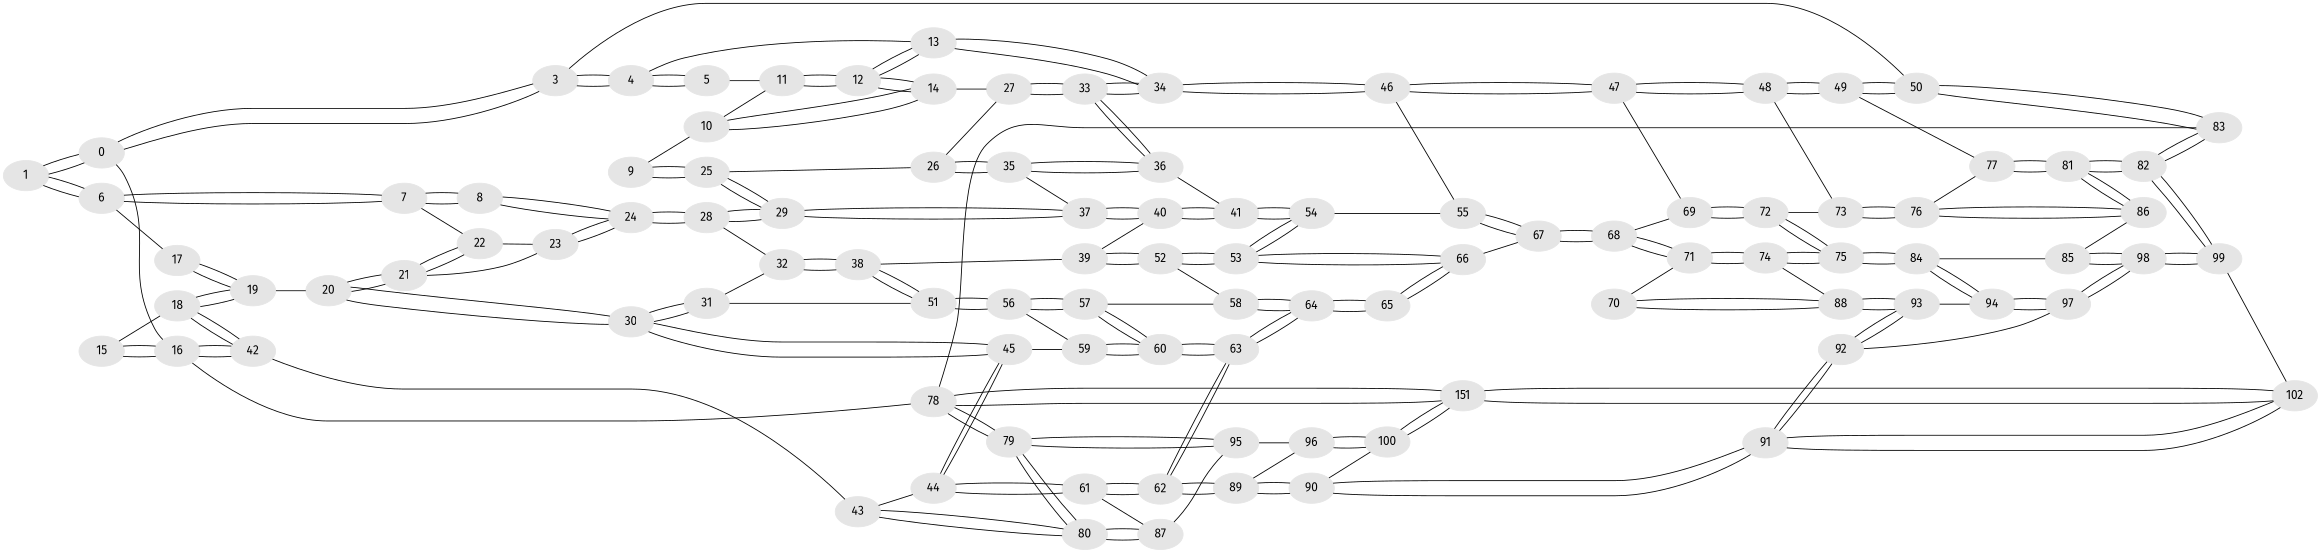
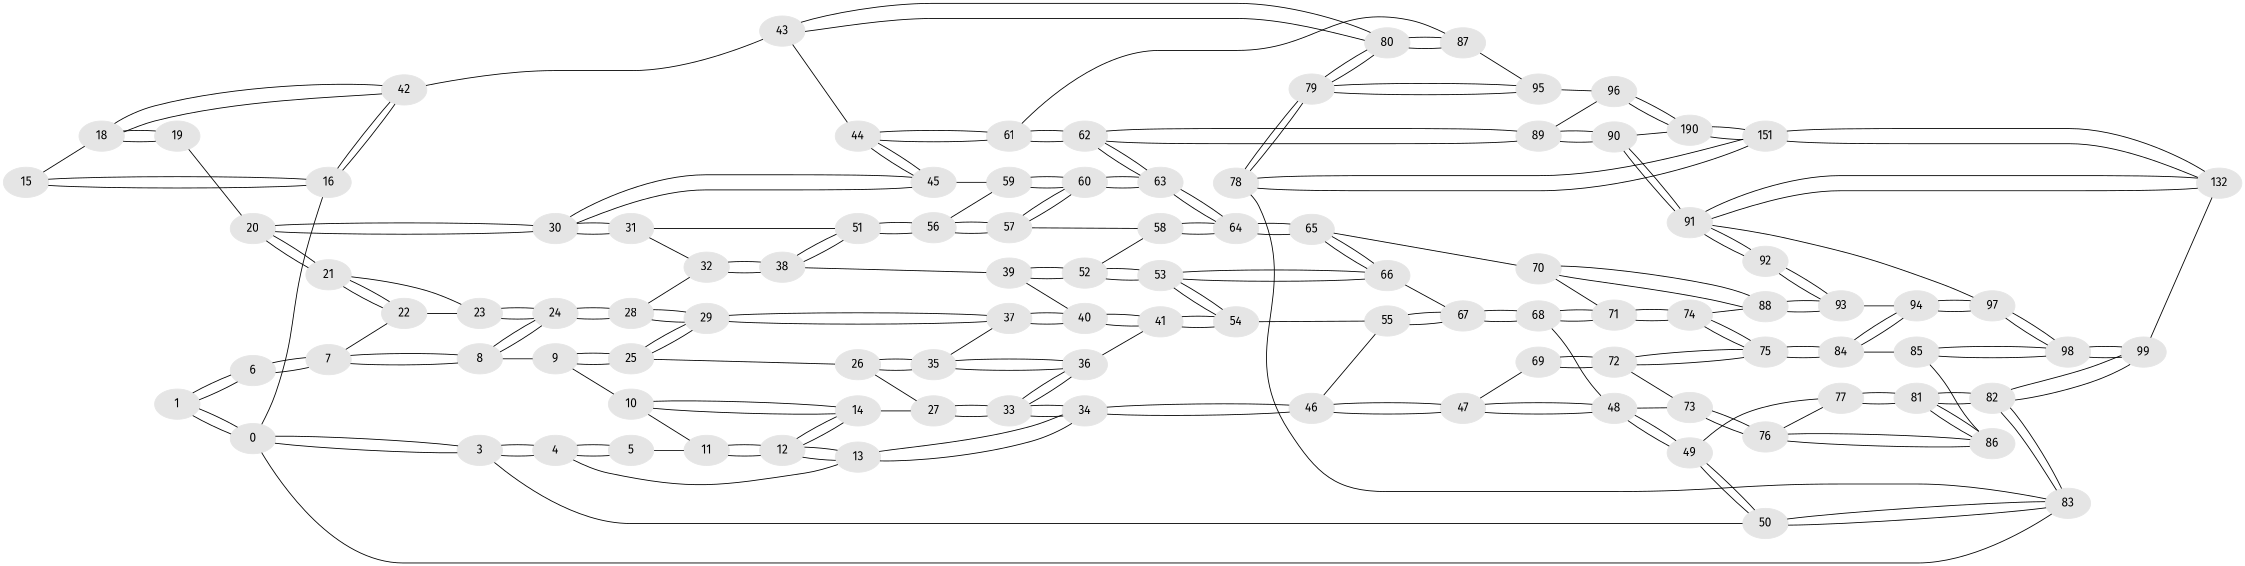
  graph {
    fontname="Fira Sans"
    rankdir=LR
    node [color=gray90 fontname="Fira Sans" style=filled]
    edge [fontname="Fira Sans"]
    n1 [label=0]
    1
    6
    3
    16
    83
    7
-   17
    4
    50
    42
    78
    5
    13
    11
    34
    12
    8
    22
    19
    9
    24
    23
    10
    25
    28
    14
    26
    29
    27
    46
    33
    15
    18
    43
    79
    n37 [label=151]
    20
    21
    30
    31
    45
    32
    35
    37
    36
    38
    40
    51
    59
    56
    39
    41
    47
    55
    54
    52
    53
    58
    44
    80
    61
    87
    62
    60
    48
    69
    67
    49
    73
    72
    77
    76
    81
    57
    66
    64
    68
    63
    65
    89
    95
    90
    96
    70
    71
    88
    74
    75
    93
    84
    86
    85
    94
    82
-   102
+   102 [label=132]
    99
    98
    97
    91
-   100
+   100 [label=190]
    92
    n1 -- 3
    n1 -- 3
    n1 -- 16
+   n1 -- 83
    1 -- n1
    1 -- n1
    1 -- 6
    1 -- 6
    6 -- 7
    6 -- 7
-   6 -- 17
    3 -- 4
    3 -- 4
    3 -- 50
    16 -- 42
    16 -- 42
-   16 -- 78
    7 -- 8
    7 -- 8
    7 -- 22
-   17 -- 19
-   17 -- 19
    4 -- 5
    4 -- 5
    4 -- 13
    50 -- 83
    50 -- 83
    42 -- 43
    78 -- 83
    78 -- 79
    78 -- 79
    78 -- n37
    78 -- n37
    5 -- 11
    13 -- 34
    13 -- 34
    11 -- 12
    11 -- 12
    34 -- 46
    34 -- 46
    12 -- 13
    12 -- 13
    12 -- 14
    12 -- 14
+   8 -- 9
    8 -- 24
    8 -- 24
    22 -- 23
    19 -- 20
    9 -- 10
    9 -- 25
    9 -- 25
    24 -- 28
    24 -- 28
    23 -- 24
    23 -- 24
    10 -- 11
    10 -- 14
    10 -- 14
    25 -- 26
    25 -- 29
    25 -- 29
    28 -- 29
    28 -- 29
    28 -- 32
    14 -- 27
    26 -- 27
    26 -- 35
    26 -- 35
    29 -- 37
    29 -- 37
    27 -- 33
    27 -- 33
    46 -- 47
    46 -- 47
    46 -- 55
    33 -- 34
    33 -- 34
    33 -- 36
    33 -- 36
    15 -- 16
    15 -- 16
    15 -- 18
    18 -- 42
    18 -- 42
    18 -- 19
    18 -- 19
    43 -- 44
    43 -- 80
    43 -- 80
    79 -- 80
    79 -- 80
    79 -- 95
    79 -- 95
    n37 -- 102
    n37 -- 102
    20 -- 21
    20 -- 21
    20 -- 30
    20 -- 30
    21 -- 22
    21 -- 22
    21 -- 23
    30 -- 31
    30 -- 31
    30 -- 45
    30 -- 45
    31 -- 32
    31 -- 51
    45 -- 59
    32 -- 38
    32 -- 38
    35 -- 37
    35 -- 36
    35 -- 36
    37 -- 40
    37 -- 40
    36 -- 41
    38 -- 51
    38 -- 51
    38 -- 39
    40 -- 41
    40 -- 41
    51 -- 56
    51 -- 56
    59 -- 60
    59 -- 60
    56 -- 59
    56 -- 57
    56 -- 57
    39 -- 40
    39 -- 52
    39 -- 52
    41 -- 54
    41 -- 54
    47 -- 48
    47 -- 48
    47 -- 69
    55 -- 67
    55 -- 67
    54 -- 55
    52 -- 53
    52 -- 53
    52 -- 58
    53 -- 54
    53 -- 54
    53 -- 66
    53 -- 66
    58 -- 64
    58 -- 64
    44 -- 45
    44 -- 45
    44 -- 61
    44 -- 61
    80 -- 87
    80 -- 87
    61 -- 87
    61 -- 62
    61 -- 62
    87 -- 95
    62 -- 63
    62 -- 63
    62 -- 89
    62 -- 89
    60 -- 63
    60 -- 63
    48 -- 49
    48 -- 49
    48 -- 73
    69 -- 72
    69 -- 72
    67 -- 68
    67 -- 68
    49 -- 50
    49 -- 50
    49 -- 77
    73 -- 76
    73 -- 76
    72 -- 73
    72 -- 75
    72 -- 75
    77 -- 81
    77 -- 81
    76 -- 77
    76 -- 86
    76 -- 86
    81 -- 86
    81 -- 86
    81 -- 82
    81 -- 82
    57 -- 58
    57 -- 60
    57 -- 60
    66 -- 67
    64 -- 65
    64 -- 65
-   68 -- 69
+   68 -- 48
    68 -- 71
    68 -- 71
    63 -- 64
    63 -- 64
    65 -- 66
    65 -- 66
+   65 -- 70
    89 -- 90
    89 -- 90
    89 -- 96
    95 -- 96
    90 -- 91
    90 -- 91
    90 -- 100
    96 -- 100
    96 -- 100
    70 -- 71
    70 -- 88
    70 -- 88
    71 -- 74
    71 -- 74
    88 -- 93
    88 -- 93
    74 -- 88
    74 -- 75
    74 -- 75
    75 -- 84
    75 -- 84
    93 -- 94
    84 -- 85
    84 -- 94
    84 -- 94
    85 -- 86
    85 -- 98
    85 -- 98
    94 -- 97
    94 -- 97
    82 -- 83
    82 -- 83
    82 -- 99
    82 -- 99
    99 -- 102
    98 -- 99
    98 -- 99
    97 -- 98
    97 -- 98
    91 -- 102
    91 -- 102
    91 -- 92
    91 -- 92
    100 -- n37
    100 -- n37
    92 -- 93
    92 -- 93
-   92 -- 97
+   91 -- 97
  }
